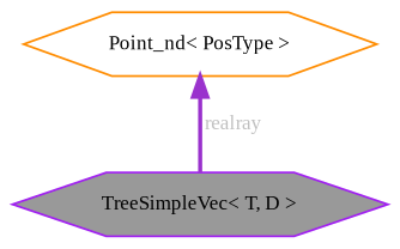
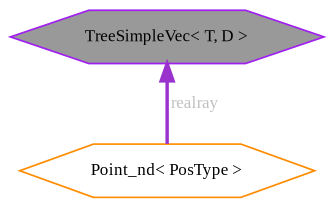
  digraph {
    fontname="Liberation Serif"
    node [fontname="Liberation Serif" fontsize=10 shape=hexagon style=filled]
    n1 [color=purple fillcolor=grey60 fontcolor=black height=0.2 label="TreeSimpleVec\< T, D \>" width=0.4]
    n2 [color=darkorange fillcolor=white height=0.2 label="Point_nd\< PosType \>" width=0.4]
-   n2 -> n1 [color=darkorchid3 dir=back fontcolor=grey fontname="Liberation Serif" fontsize=10 label=" realray" labelfontname=Helvetica labelfontsize=10 style=bold]
+   n1 -> n2 [color=darkorchid3 dir=back fontcolor=grey fontname="Liberation Serif" fontsize=10 label=" realray" labelfontname=Helvetica labelfontsize=10 style=bold]
  }
